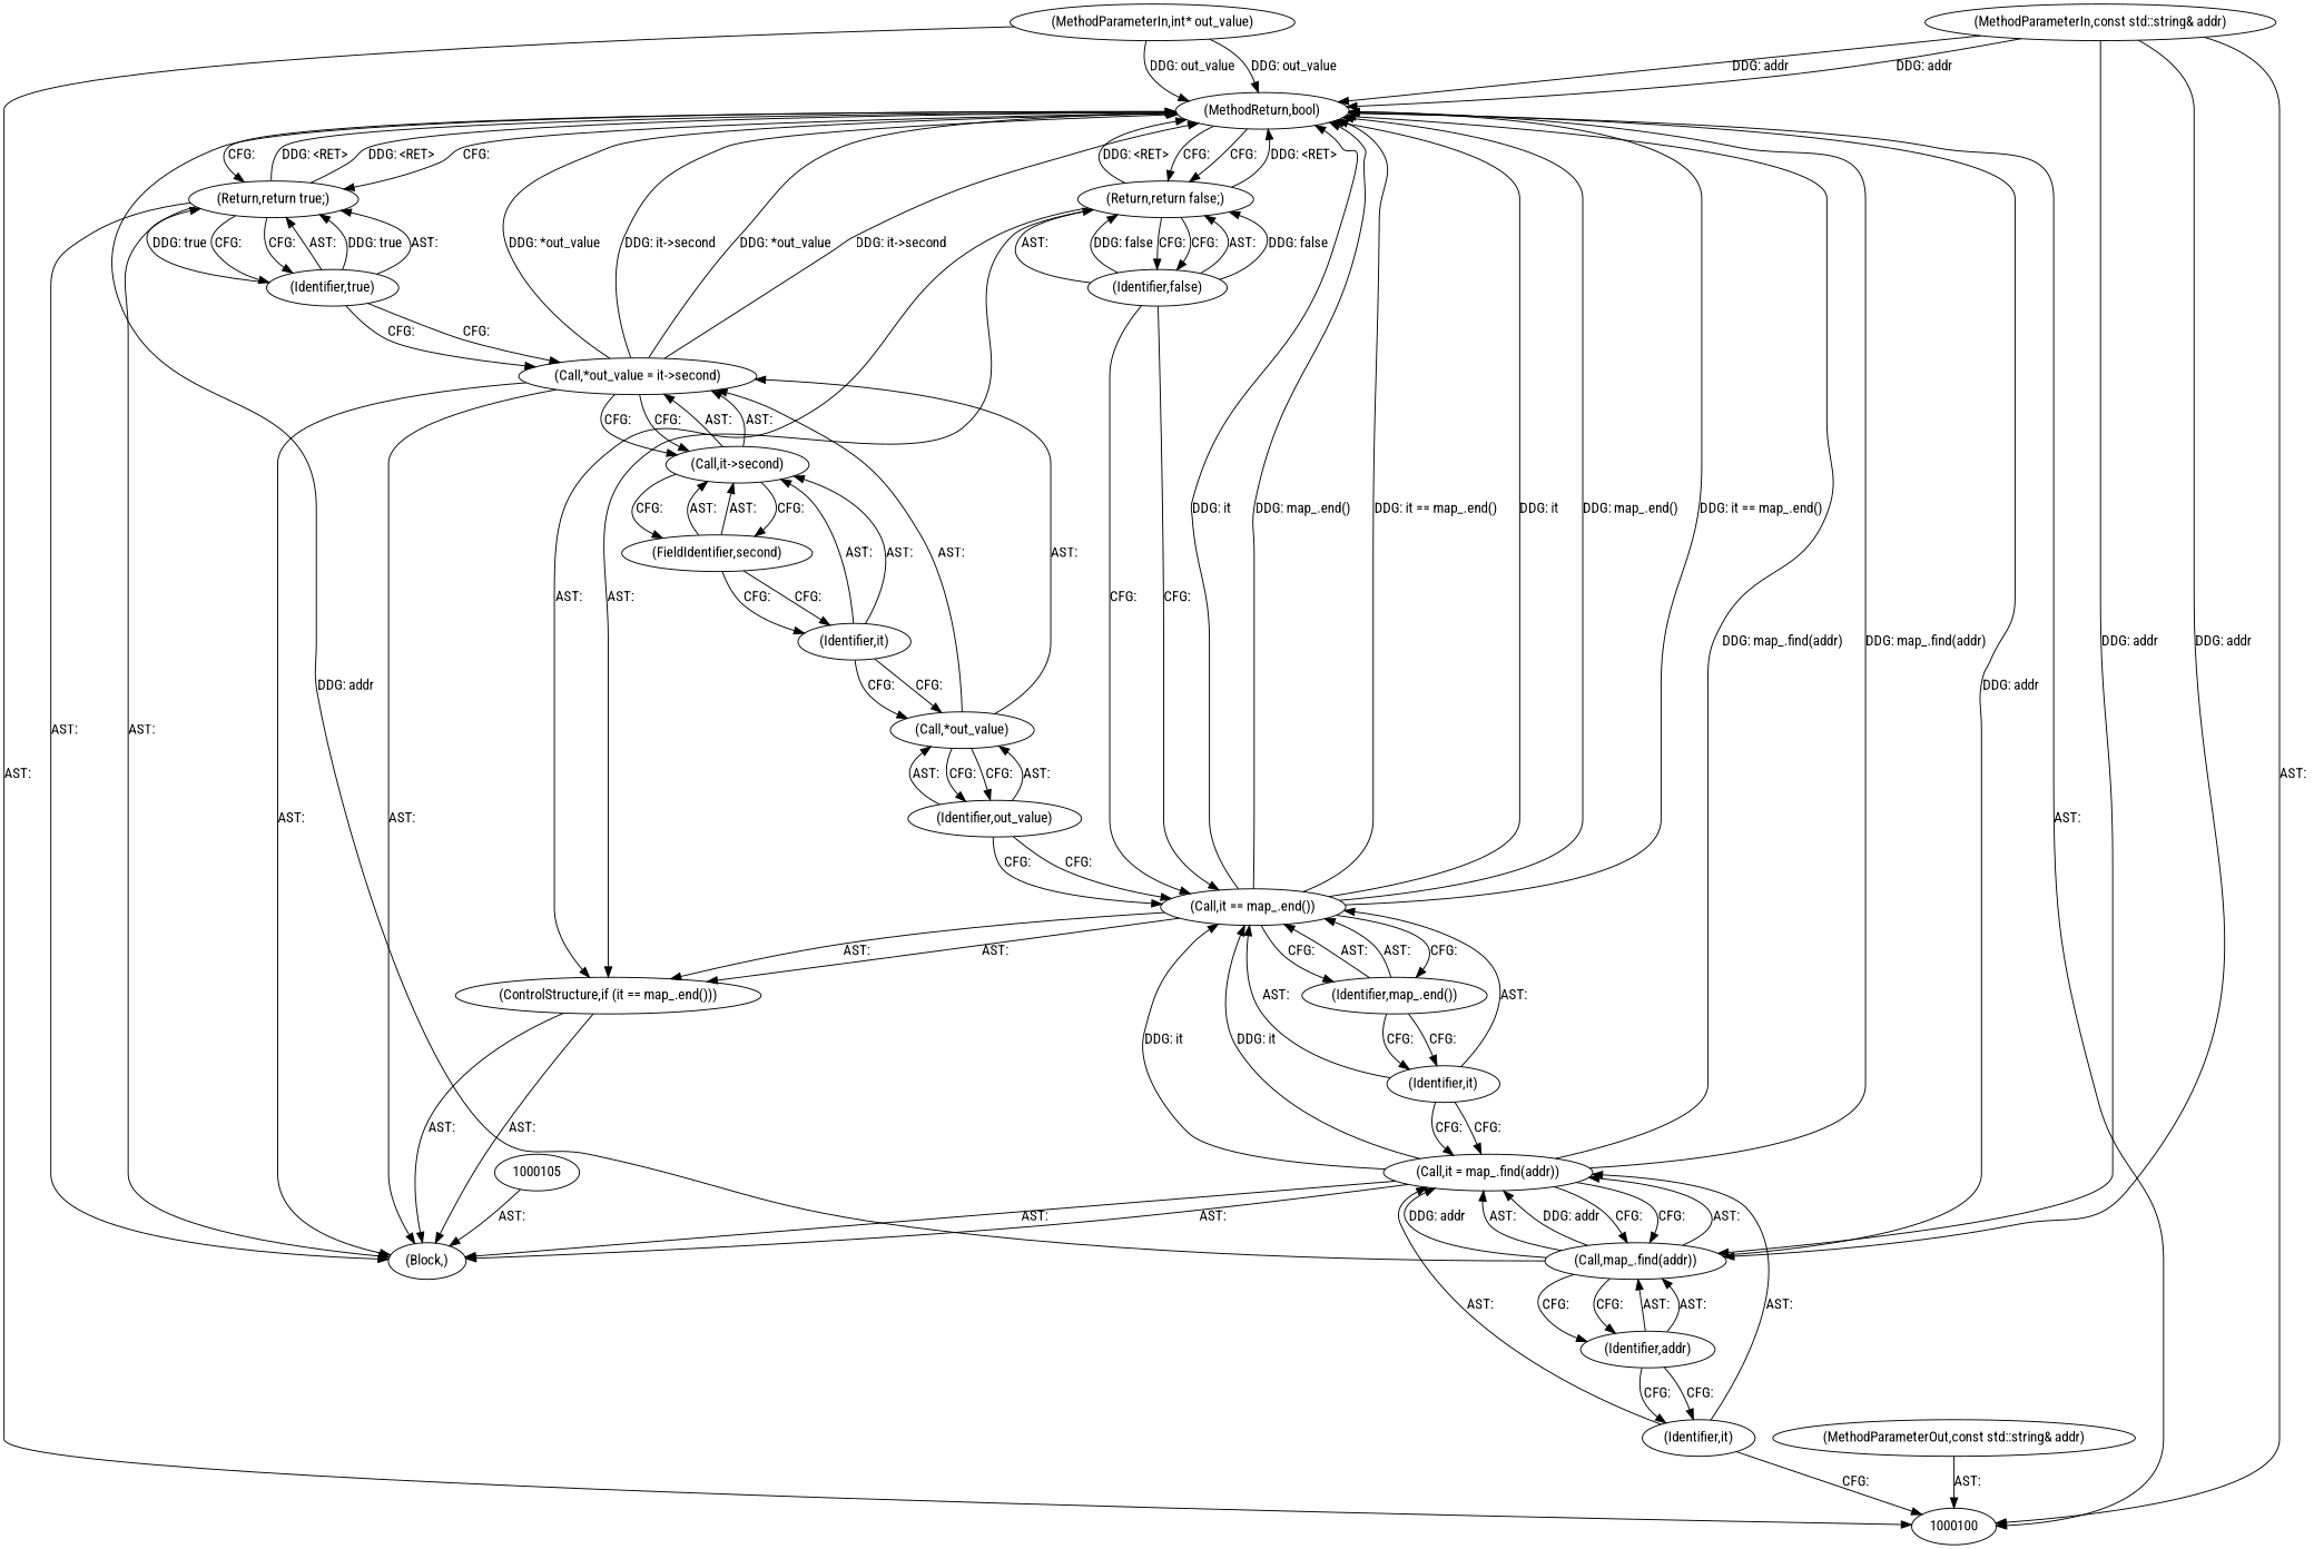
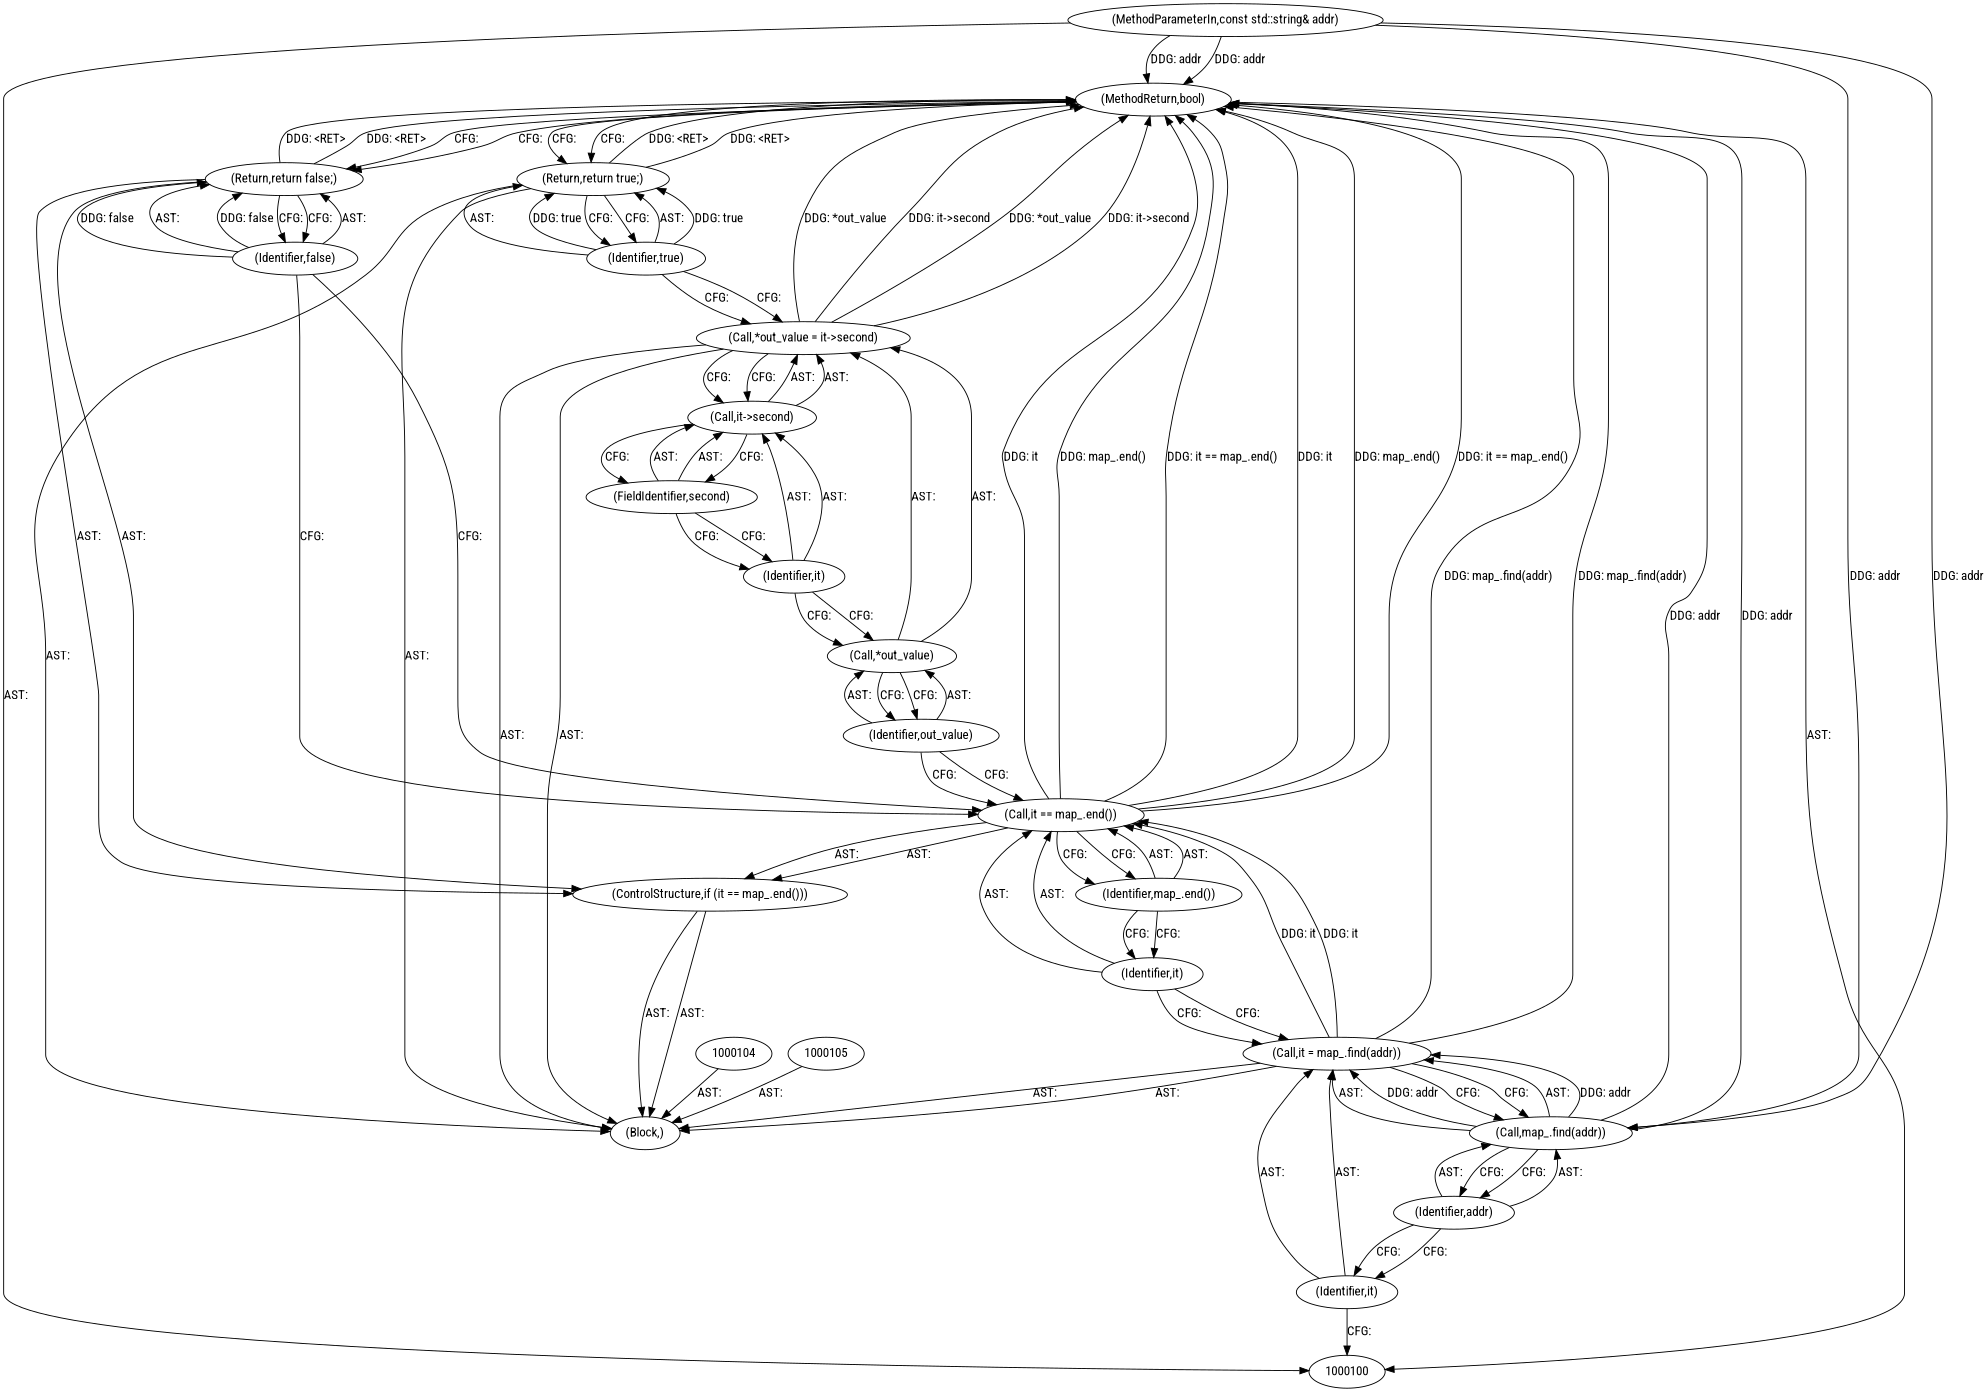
  digraph {
    fontname="Roboto Condensed"
    node [fontname="Roboto Condensed"]
    edge [fontname="Roboto Condensed"]
    n1 [label="(MethodParameterIn,const std::string& addr)"]
    n2 [label="(MethodReturn,bool)"]
    n3 [label="(Call,map_.find(addr))"]
    1000100
    n5 [label="(Return,return false;)"]
    n6 [label="(Return,return true;)"]
    n7 [label="(Call,it = map_.find(addr))"]
    n8 [label="(Identifier,addr)"]
-   n9 [label="(MethodParameterOut,const std::string& addr)"]
    n10 [label="(ControlStructure,if (it == map_.end()))"]
    n11 [label="(Identifier,false)"]
    n12 [label="(Block,)"]
    n13 [label="(Identifier,true)"]
-   n14 [label="(MethodParameterIn,int* out_value)"]
    n15 [label="(Call,it == map_.end())"]
    n16 [label="(Identifier,map_.end())"]
    n17 [label="(Identifier,it)"]
    n18 [label="(Identifier,it)"]
    n19 [label="(Call,it->second)"]
    n20 [label="(FieldIdentifier,second)"]
    n21 [label="(Call,*out_value = it->second)"]
    n22 [label="(Identifier,it)"]
    n23 [label="(Call,*out_value)"]
    n24 [label="(Identifier,out_value)"]
+   1000104
    1000105
    n1 -> n2 [label="DDG: addr"]
    n1 -> n2 [label="DDG: addr"]
    n1 -> n3 [label="DDG: addr"]
    n1 -> n3 [label="DDG: addr"]
    n1 -> 1000100 [label="AST: "]
    n2 -> 1000100 [label="AST: "]
    n2 -> n5 [label="CFG: "]
    n2 -> n5 [label="CFG: "]
    n2 -> n6 [label="CFG: "]
    n2 -> n6 [label="CFG: "]
    n3 -> n2 [label="DDG: addr"]
    n3 -> n2 [label="DDG: addr"]
    n3 -> n7 [label="AST: "]
    n3 -> n7 [label="DDG: addr"]
    n3 -> n7 [label="AST: "]
    n3 -> n7 [label="DDG: addr"]
    n3 -> n8 [label="CFG: "]
    n3 -> n8 [label="CFG: "]
    n5 -> n2 [label="DDG: <RET>"]
    n5 -> n2 [label="DDG: <RET>"]
    n5 -> n10 [label="AST: "]
    n5 -> n10 [label="AST: "]
    n5 -> n11 [label="CFG: "]
    n5 -> n11 [label="CFG: "]
    n6 -> n2 [label="DDG: <RET>"]
    n6 -> n2 [label="DDG: <RET>"]
    n6 -> n12 [label="AST: "]
    n6 -> n12 [label="AST: "]
    n6 -> n13 [label="CFG: "]
    n6 -> n13 [label="CFG: "]
    n7 -> n2 [label="DDG: map_.find(addr)"]
    n7 -> n2 [label="DDG: map_.find(addr)"]
    n7 -> n3 [label="CFG: "]
    n7 -> n3 [label="CFG: "]
    n7 -> n12 [label="AST: "]
    n7 -> n12 [label="AST: "]
    n7 -> n15 [label="DDG: it"]
    n7 -> n15 [label="DDG: it"]
    n8 -> n3 [label="AST: "]
    n8 -> n3 [label="AST: "]
    n8 -> n17 [label="CFG: "]
    n8 -> n17 [label="CFG: "]
-   n9 -> 1000100 [label="AST: "]
    n10 -> n12 [label="AST: "]
    n10 -> n12 [label="AST: "]
    n11 -> n5 [label="AST: "]
    n11 -> n5 [label="DDG: false"]
    n11 -> n5 [label="AST: "]
    n11 -> n5 [label="DDG: false"]
    n11 -> n15 [label="CFG: "]
    n11 -> n15 [label="CFG: "]
    n13 -> n6 [label="AST: "]
    n13 -> n6 [label="DDG: true"]
    n13 -> n6 [label="AST: "]
    n13 -> n6 [label="DDG: true"]
    n13 -> n21 [label="CFG: "]
    n13 -> n21 [label="CFG: "]
-   n14 -> n2 [label="DDG: out_value"]
-   n14 -> n2 [label="DDG: out_value"]
-   n14 -> 1000100 [label="AST: "]
    n15 -> n2 [label="DDG: it"]
    n15 -> n2 [label="DDG: map_.end()"]
    n15 -> n2 [label="DDG: it == map_.end()"]
    n15 -> n2 [label="DDG: it"]
    n15 -> n2 [label="DDG: map_.end()"]
    n15 -> n2 [label="DDG: it == map_.end()"]
    n15 -> n10 [label="AST: "]
    n15 -> n10 [label="AST: "]
    n15 -> n16 [label="CFG: "]
    n15 -> n16 [label="CFG: "]
    n16 -> n15 [label="AST: "]
    n16 -> n15 [label="AST: "]
    n16 -> n18 [label="CFG: "]
    n16 -> n18 [label="CFG: "]
    n17 -> 1000100 [label="CFG: "]
    n17 -> n7 [label="AST: "]
    n17 -> n7 [label="AST: "]
    n18 -> n7 [label="CFG: "]
    n18 -> n7 [label="CFG: "]
    n18 -> n15 [label="AST: "]
    n18 -> n15 [label="AST: "]
    n19 -> n20 [label="CFG: "]
    n19 -> n20 [label="CFG: "]
    n19 -> n21 [label="AST: "]
    n19 -> n21 [label="AST: "]
    n20 -> n19 [label="AST: "]
    n20 -> n19 [label="AST: "]
    n20 -> n22 [label="CFG: "]
    n20 -> n22 [label="CFG: "]
    n21 -> n2 [label="DDG: *out_value"]
    n21 -> n2 [label="DDG: it->second"]
    n21 -> n2 [label="DDG: *out_value"]
    n21 -> n2 [label="DDG: it->second"]
    n21 -> n12 [label="AST: "]
    n21 -> n12 [label="AST: "]
    n21 -> n19 [label="CFG: "]
    n21 -> n19 [label="CFG: "]
    n22 -> n19 [label="AST: "]
    n22 -> n19 [label="AST: "]
    n22 -> n23 [label="CFG: "]
    n22 -> n23 [label="CFG: "]
    n23 -> n21 [label="AST: "]
    n23 -> n21 [label="AST: "]
    n23 -> n24 [label="CFG: "]
    n23 -> n24 [label="CFG: "]
    n24 -> n15 [label="CFG: "]
    n24 -> n15 [label="CFG: "]
    n24 -> n23 [label="AST: "]
    n24 -> n23 [label="AST: "]
+   1000104 -> n12 [label="AST: "]
    1000105 -> n12 [label="AST: "]
  }
